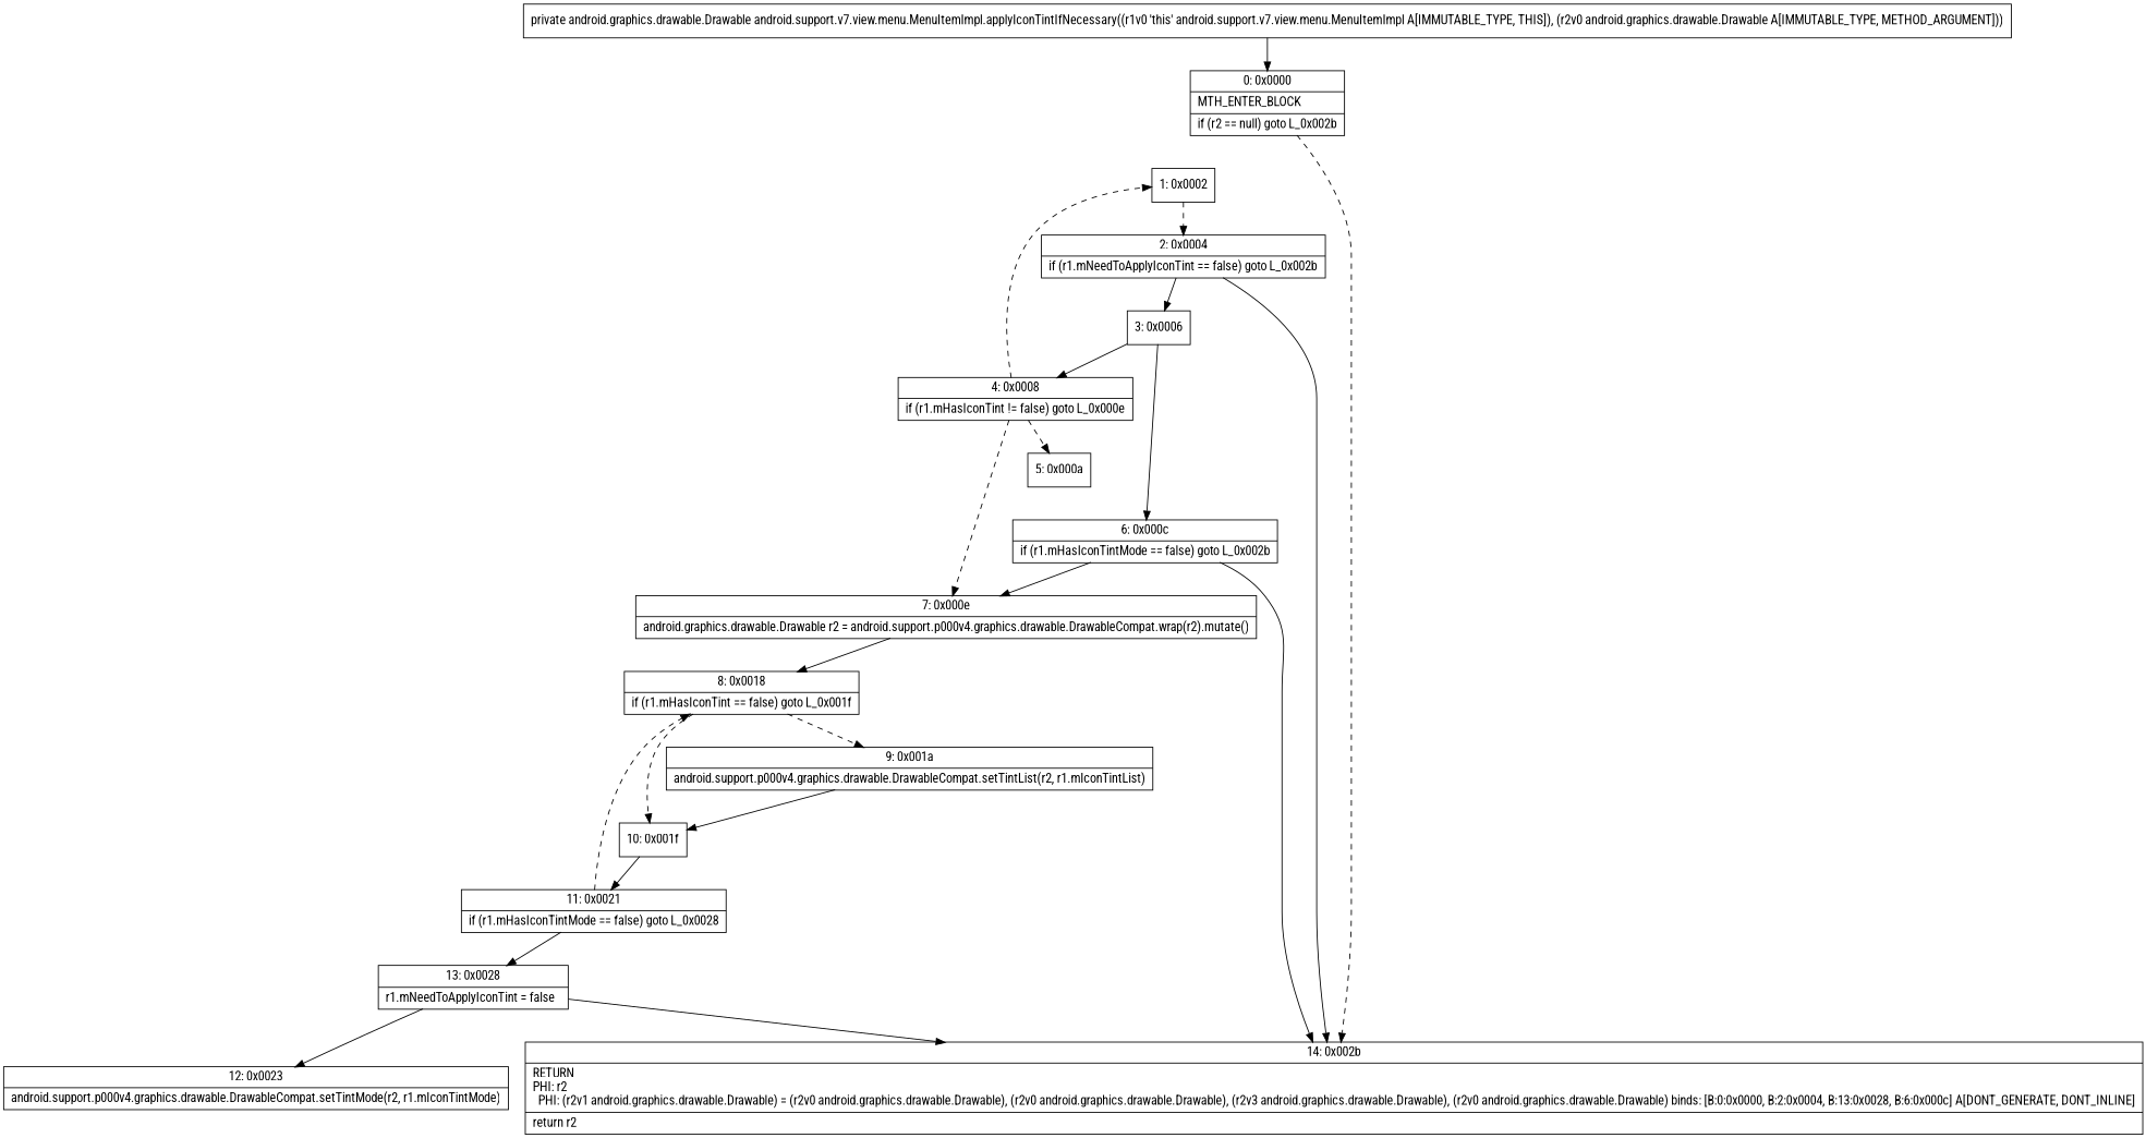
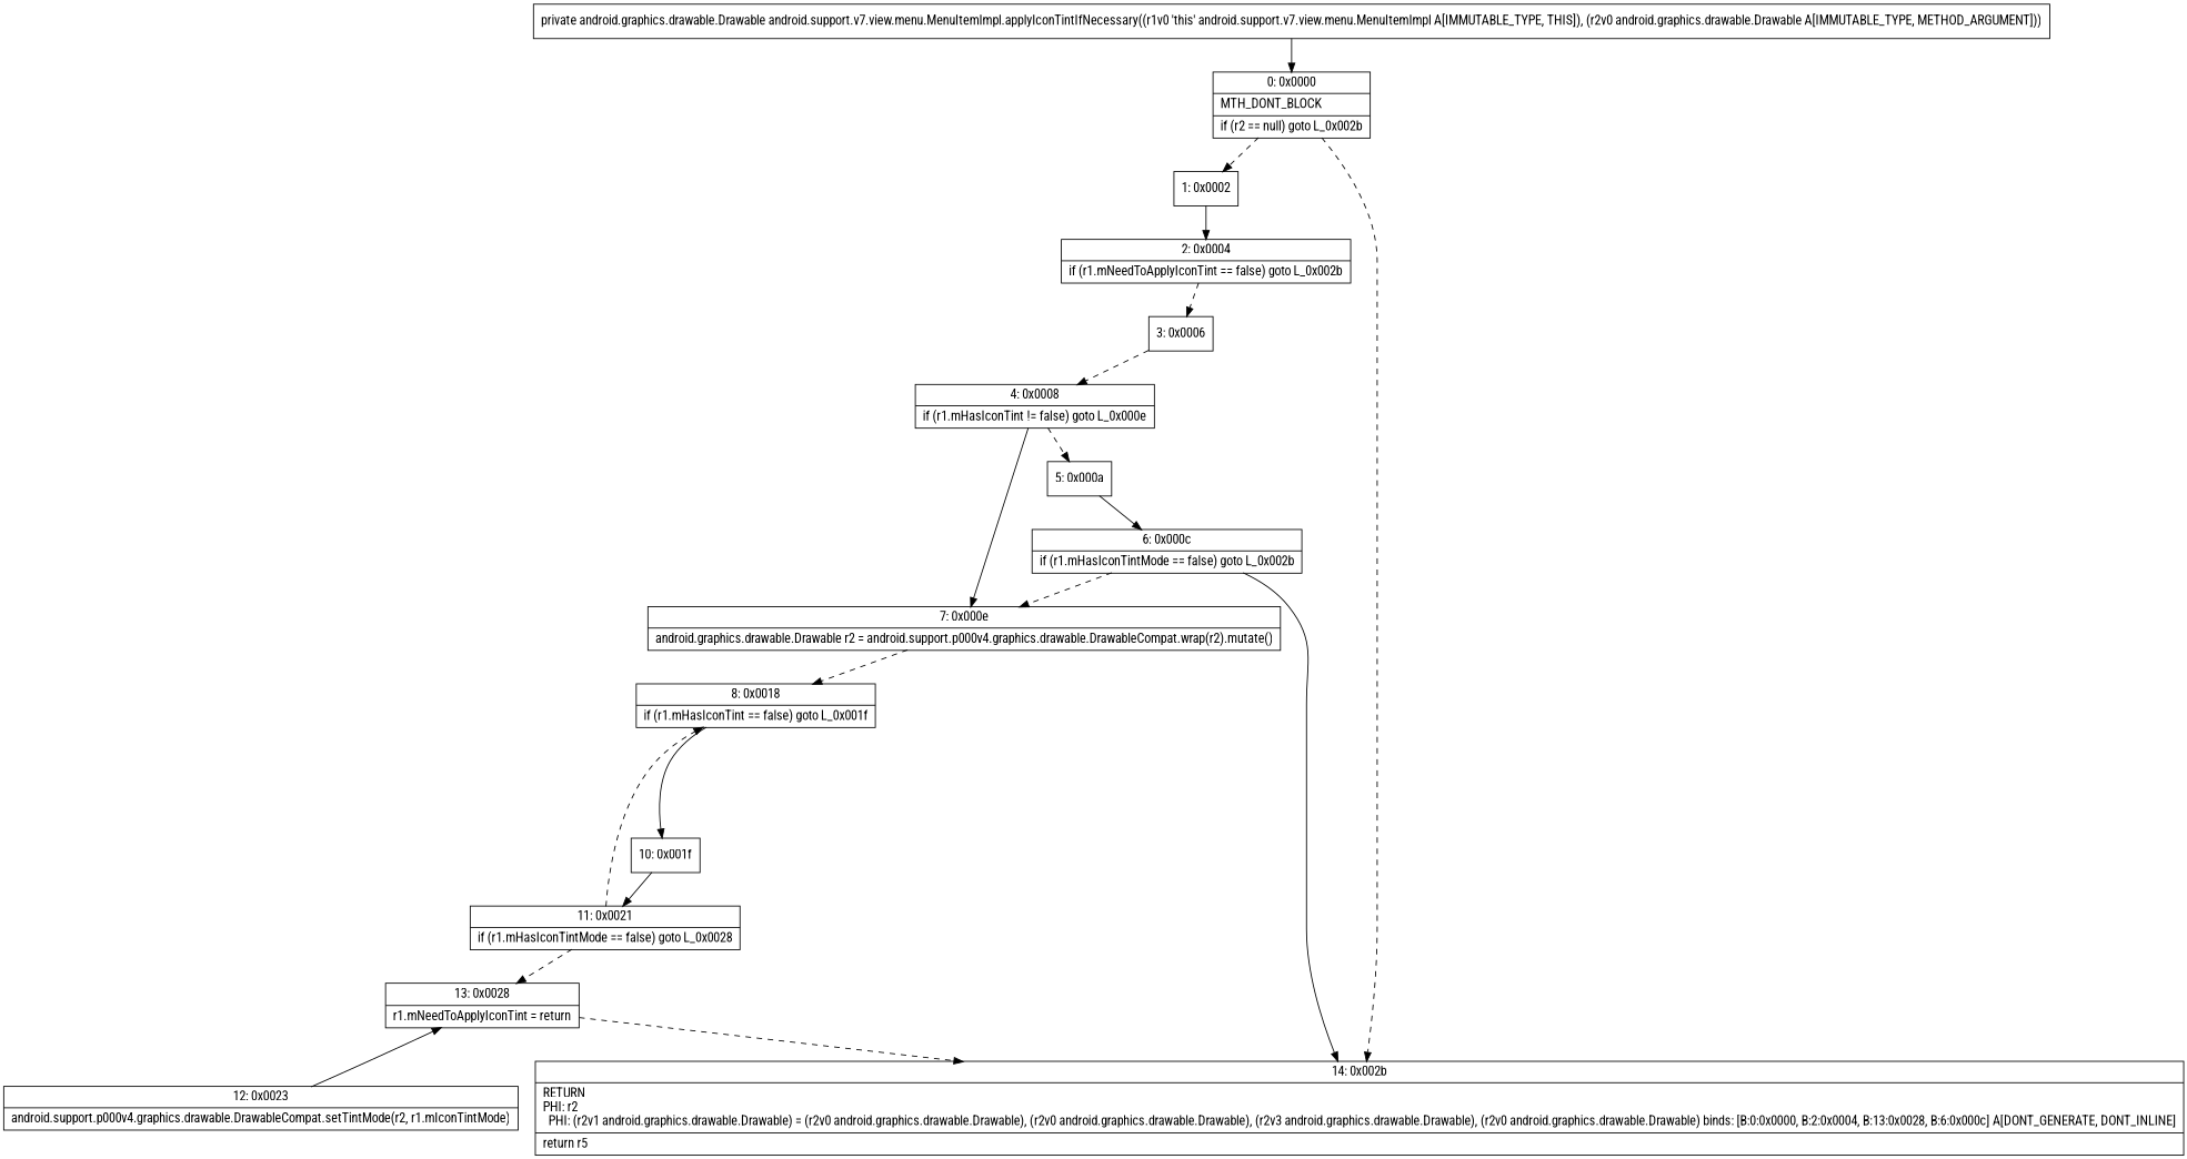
  digraph {
    fontname="Roboto Condensed"
    node [fontname="Roboto Condensed" shape=record]
    edge [fontname="Roboto Condensed"]
-   n1 [label="{0\:\ 0x0000|MTH_ENTER_BLOCK\l|if (r2 == null) goto L_0x002b\l}"]
+   n1 [label="{0\:\ 0x0000|MTH_DONT_BLOCK\l|if (r2 == null) goto L_0x002b\l}"]
    n2 [label="{1\:\ 0x0002}"]
-   n3 [label="{14\:\ 0x002b|RETURN\lPHI: r2 \l  PHI: (r2v1 android.graphics.drawable.Drawable) = (r2v0 android.graphics.drawable.Drawable), (r2v0 android.graphics.drawable.Drawable), (r2v3 android.graphics.drawable.Drawable), (r2v0 android.graphics.drawable.Drawable) binds: [B:0:0x0000, B:2:0x0004, B:13:0x0028, B:6:0x000c] A[DONT_GENERATE, DONT_INLINE]\l|return r2\l}"]
+   n3 [label="{14\:\ 0x002b|RETURN\lPHI: r2 \l  PHI: (r2v1 android.graphics.drawable.Drawable) = (r2v0 android.graphics.drawable.Drawable), (r2v0 android.graphics.drawable.Drawable), (r2v3 android.graphics.drawable.Drawable), (r2v0 android.graphics.drawable.Drawable) binds: [B:0:0x0000, B:2:0x0004, B:13:0x0028, B:6:0x000c] A[DONT_GENERATE, DONT_INLINE]\l|return r5\l}"]
    n4 [label="{2\:\ 0x0004|if (r1.mNeedToApplyIconTint == false) goto L_0x002b\l}"]
    n5 [label="{3\:\ 0x0006}"]
    n6 [label="{4\:\ 0x0008|if (r1.mHasIconTint != false) goto L_0x000e\l}"]
    n7 [label="{5\:\ 0x000a}"]
    n8 [label="{7\:\ 0x000e|android.graphics.drawable.Drawable r2 = android.support.p000v4.graphics.drawable.DrawableCompat.wrap(r2).mutate()\l}"]
    n9 [label="{6\:\ 0x000c|if (r1.mHasIconTintMode == false) goto L_0x002b\l}"]
    n10 [label="{8\:\ 0x0018|if (r1.mHasIconTint == false) goto L_0x001f\l}"]
-   n11 [label="{9\:\ 0x001a|android.support.p000v4.graphics.drawable.DrawableCompat.setTintList(r2, r1.mIconTintList)\l}"]
    n12 [label="{10\:\ 0x001f}"]
    n13 [label="{11\:\ 0x0021|if (r1.mHasIconTintMode == false) goto L_0x0028\l}"]
-   n14 [label="{13\:\ 0x0028|r1.mNeedToApplyIconTint = false\l}"]
+   n14 [label="{13\:\ 0x0028|r1.mNeedToApplyIconTint = return\l}"]
    n15 [label="{12\:\ 0x0023|android.support.p000v4.graphics.drawable.DrawableCompat.setTintMode(r2, r1.mIconTintMode)\l}"]
    n16 [label="{private android.graphics.drawable.Drawable android.support.v7.view.menu.MenuItemImpl.applyIconTintIfNecessary((r1v0 'this' android.support.v7.view.menu.MenuItemImpl A[IMMUTABLE_TYPE, THIS]), (r2v0 android.graphics.drawable.Drawable A[IMMUTABLE_TYPE, METHOD_ARGUMENT])) }"]
-   n6 -> n2 [style=dashed]
+   n1 -> n2 [style=dashed]
    n1 -> n3 [style=dashed]
-   n2 -> n4 [style=dashed]
-   n4 -> n3
-   n4 -> n5 [style=solid]
-   n5 -> n6
+   n2 -> n4
+   n4 -> n5 [style=dashed]
+   n5 -> n6 [style=dashed]
    n6 -> n7 [style=dashed]
-   n6 -> n8 [style=dashed]
-   n5 -> n9
-   n8 -> n10
+   n6 -> n8
+   n7 -> n9
+   n8 -> n10 [style=dashed]
    n9 -> n3
-   n9 -> n8 [style=solid]
-   n10 -> n11 [style=dashed]
-   n10 -> n12 [style=dashed]
-   n11 -> n12
+   n9 -> n8 [style=dashed]
+   n10 -> n12
    n12 -> n13
    n13 -> n10 [style=dashed]
-   n13 -> n14
-   n14 -> n3
-   n14 -> n15
+   n13 -> n14 [style=dashed]
+   n14 -> n3 [style=dashed]
+   n15 -> n14
    n16 -> n1
  }
